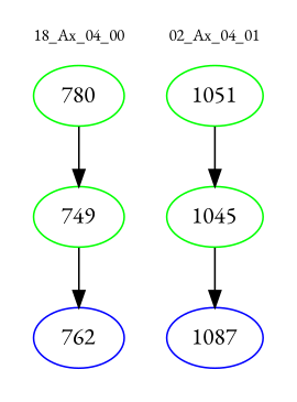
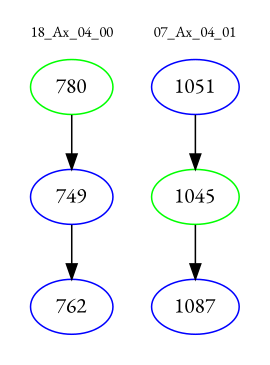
  digraph {
    fontname="EB Garamond"
    node [color=green fontname="EB Garamond"]
    edge [color=black fontname="EB Garamond"]
    n1 [label=780]
-   n2 [label=749]
+   n2 [color=blue label=749]
    n3 [color=blue label=762]
-   n4 [label=1051]
+   n4 [color=blue label=1051]
    n5 [label=1045]
    n6 [color=blue label=1087]
    subgraph cluster_1 {
      color=white
      fontsize=10
      label="18_Ax_04_00"
      n1
      n2
      n3
    }
    subgraph cluster_2 {
      color=white
      fontsize=10
-     label="02_Ax_04_01"
+     label="07_Ax_04_01"
      n4
      n5
      n6
    }
    n1 -> n2
    n2 -> n3
    n4 -> n5
    n5 -> n6
  }
